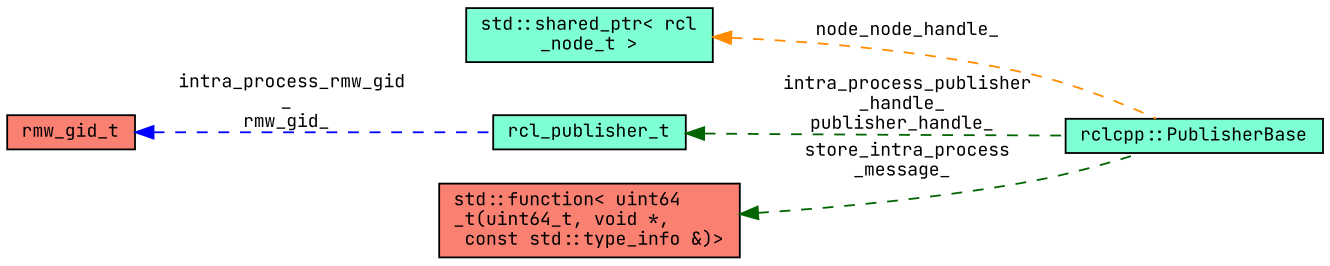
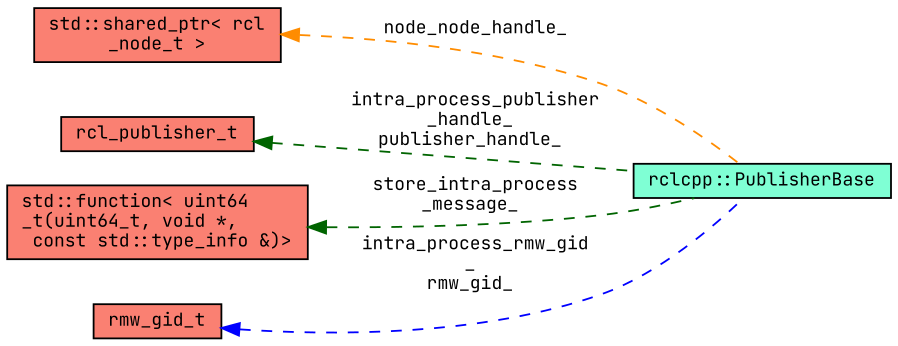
  digraph {
    fontname="JetBrains Mono"
    rankdir=LR
    node [color=black fillcolor=salmon fontname="JetBrains Mono" fontsize=10 shape=record style=filled]
    edge [color=darkgreen dir=back fontname="JetBrains Mono" fontsize=10 labelfontname=Helvetica labelfontsize=10 style=dashed]
    n1 [fillcolor=aquamarine fontcolor=black height=0.2 label="rclcpp::PublisherBase" width=0.4]
-   n2 [fillcolor=aquamarine height=0.2 label="std::shared_ptr\< rcl\l_node_t \>" width=0.4]
-   n3 [fillcolor=aquamarine height=0.2 label=rcl_publisher_t width=0.4]
+   n2 [height=0.2 label="std::shared_ptr\< rcl\l_node_t \>" width=0.4]
+   n3 [height=0.2 label=rcl_publisher_t width=0.4]
    n4 [height=0.2 label="std::function\< uint64\l_t(uint64_t, void *,\l const std::type_info &)\>" width=0.4]
    n5 [height=0.2 label=rmw_gid_t width=0.4]
    n2 -> n1 [color=darkorange label=" node_node_handle_"]
    n3 -> n1 [label=" intra_process_publisher\l_handle_\npublisher_handle_"]
    n4 -> n1 [label=" store_intra_process\l_message_"]
-   n5 -> n3 [color=blue label=" intra_process_rmw_gid\l_\nrmw_gid_"]
+   n5 -> n1 [color=blue label=" intra_process_rmw_gid\l_\nrmw_gid_"]
  }
